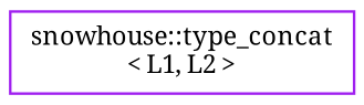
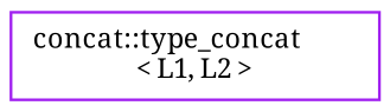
  digraph {
    rankdir=LR
    fontname="Noto Serif"
-   n1 [color=purple fillcolor=white fontname="Noto Serif" fontsize=10 height=0.2 label="snowhouse::type_concat\l\< L1, L2 \>" shape=record style=filled width=0.4]
+   n1 [color=purple fillcolor=white fontname="Noto Serif" fontsize=10 height=0.2 label="concat::type_concat\l\< L1, L2 \>" shape=record style=filled width=0.4]
  }
